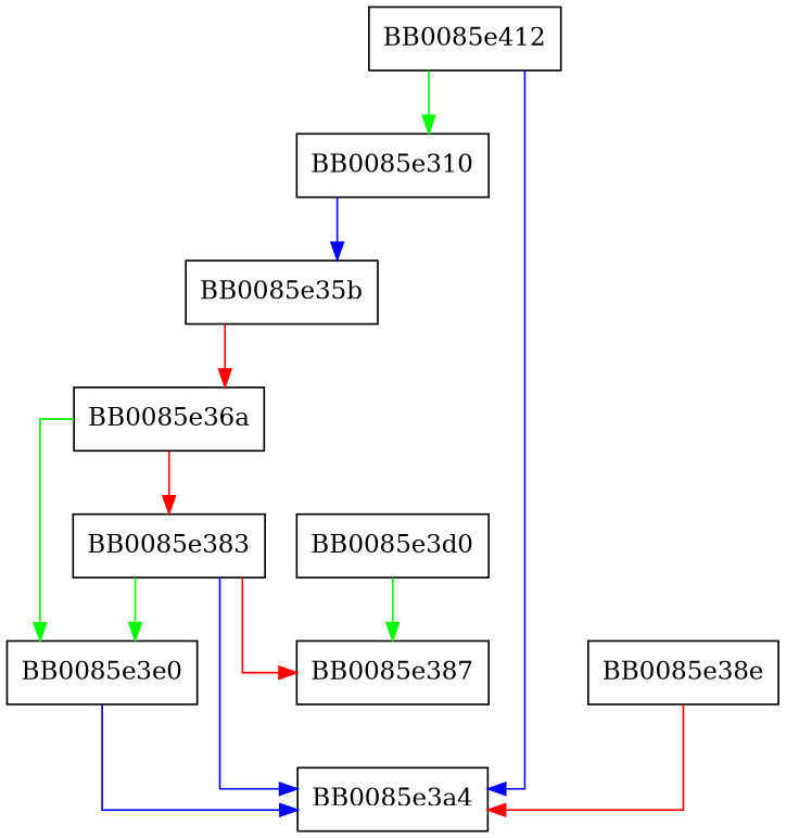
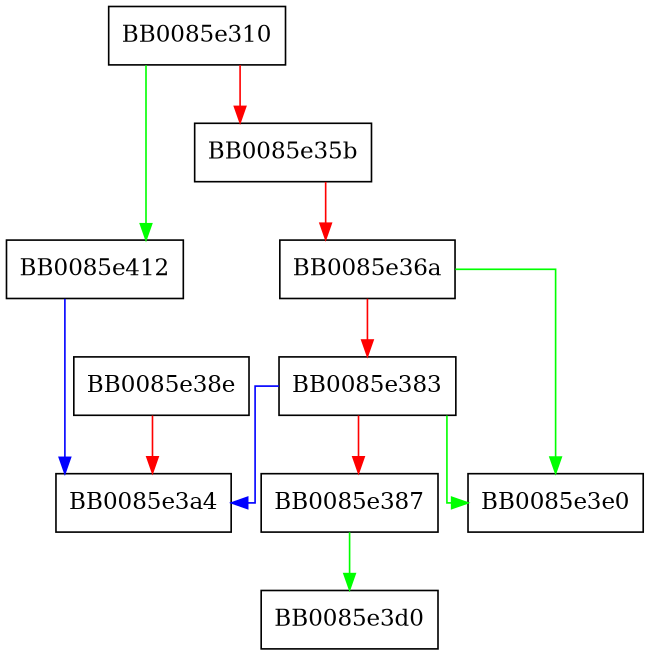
  digraph {
    splines=ortho
    node [shape=box]
    edge [color=red]
    BB0085e310
    BB0085e412
    BB0085e35b
    BB0085e3a4
    BB0085e36a
    BB0085e3e0
    BB0085e383
    BB0085e387
    BB0085e3d0
    BB0085e38e
-   BB0085e412 -> BB0085e310 [color=green]
-   BB0085e310 -> BB0085e35b [color=blue]
+   BB0085e310 -> BB0085e412 [color=green]
+   BB0085e310 -> BB0085e35b
    BB0085e412 -> BB0085e3a4 [color=blue]
    BB0085e35b -> BB0085e36a
    BB0085e36a -> BB0085e3e0 [color=green]
    BB0085e36a -> BB0085e383
-   BB0085e3e0 -> BB0085e3a4 [color=blue]
    BB0085e383 -> BB0085e3a4 [color=blue]
    BB0085e383 -> BB0085e3e0 [color=green]
    BB0085e383 -> BB0085e387
-   BB0085e3d0 -> BB0085e387 [color=green]
+   BB0085e387 -> BB0085e3d0 [color=green]
    BB0085e38e -> BB0085e3a4
  }
